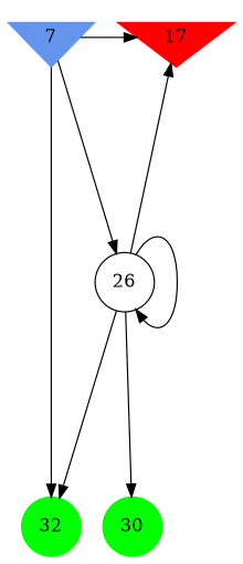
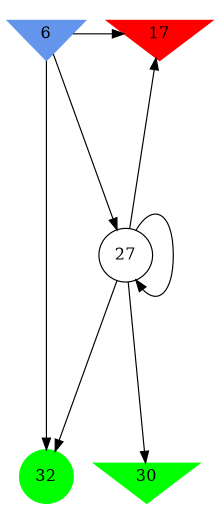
  digraph {
    ranksep=2.0
    node [color=green shape=circle style=filled]
-   6 [color=cornflowerblue shape=invtriangle label=7]
+   6 [color=cornflowerblue shape=invtriangle]
    17 [color=red shape=invtriangle]
-   27 [color=black label=26 style=""]
-   30
+   27 [color=black style=""]
+   30 [shape=invtriangle]
    n5 [label=32]
    subgraph sub_1 {
      rank=same
      6
      17
    }
    subgraph sub_2 {
      rank=same
      27
    }
    subgraph sub_3 {
      rank=same
      30
      n5
    }
    6 -> 17
    6 -> 27
    6 -> n5
    27 -> 17
    27 -> 27
    27 -> 30
    27 -> n5
  }
